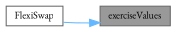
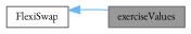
  digraph {
    rankdir=RL
    fontname="EB Garamond"
    node [fontname="EB Garamond" fontsize=10 shape=box style=filled]
    n1 [color=gray40 fillcolor=grey60 fontcolor=black height=0.2 label=exerciseValues width=0.4]
    n2 [color=grey40 fillcolor=white height=0.2 label=FlexiSwap width=0.4]
-   n1 -> n2 [color=steelblue1 dir=back fontname="EB Garamond" fontsize=10 labelfontname=Helvetica labelfontsize=10 style=solid]
+   n2 -> n1 [color=steelblue1 dir=back fontname="EB Garamond" fontsize=10 labelfontname=Helvetica labelfontsize=10 style=solid]
  }
